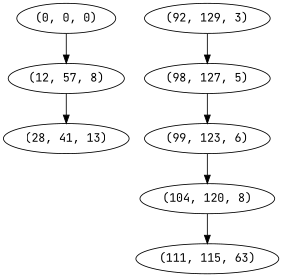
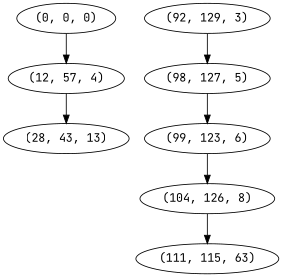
  digraph {
    fontname="JetBrains Mono"
    node [fontname="JetBrains Mono"]
    edge [fontname="JetBrains Mono"]
    "(0, 0, 0)"
-   "(12, 57, 8)"
-   "(28, 41, 13)"
+   "(12, 57, 8)" [label="(12, 57, 4)"]
+   "(28, 41, 13)" [label="(28, 43, 13)"]
    "(92, 129, 3)"
    "(98, 127, 5)"
    "(99, 123, 6)"
-   "(104, 120, 8)"
+   "(104, 120, 8)" [label="(104, 126, 8)"]
    n8 [label="(111, 115, 63)"]
    "(0, 0, 0)" -> "(12, 57, 8)"
    "(12, 57, 8)" -> "(28, 41, 13)"
    "(92, 129, 3)" -> "(98, 127, 5)"
    "(98, 127, 5)" -> "(99, 123, 6)"
    "(99, 123, 6)" -> "(104, 120, 8)"
    "(104, 120, 8)" -> n8
  }
